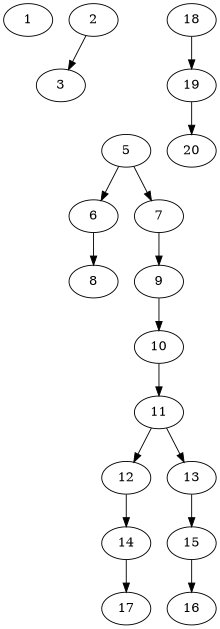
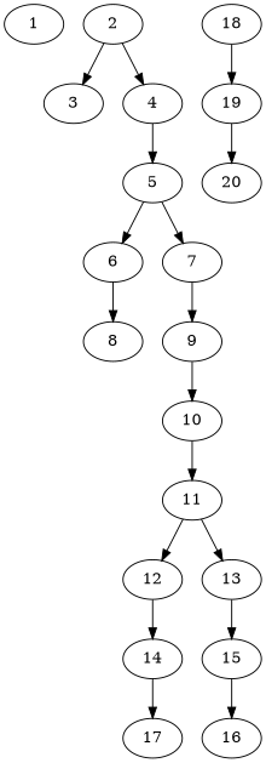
  digraph {
    node [alpha=0.05]
    1 [alpha=0.04 expect_size=7898112]
    2 [expect_size=44314624]
    3 [alpha=0.17 expect_size=46176256]
+   4 [alpha=0.11 expect_size=9398272]
    5 [alpha=0.11 expect_size=46186496]
    6 [alpha=0.02 expect_size=22497280]
    7 [alpha=0.08 expect_size=48905216]
    8 [alpha=0.08 expect_size=35064832]
    9 [alpha=0.01 expect_size=6391808]
    10 [alpha=0.07 expect_size=42530816]
    11 [expect_size=46168064]
    12 [alpha=0.10 expect_size=8172544]
    13 [alpha=0.09 expect_size=19426304]
    14 [alpha=0.10 expect_size=12385280]
    15 [alpha=0.02 expect_size=38352896]
    17 [alpha=0.07 expect_size=22202368]
    16 [expect_size=16781312]
    18 [alpha=0.03 expect_size=40764416]
    19 [alpha=0.14 expect_size=12382208]
    20 [alpha=0.12 expect_size=15458304]
    2 -> 3
+   2 -> 4
+   4 -> 5
    5 -> 6
    5 -> 7
    6 -> 8
    7 -> 9
    9 -> 10
    10 -> 11
    11 -> 12
    11 -> 13
    12 -> 14
    13 -> 15
    14 -> 17
    15 -> 16
    18 -> 19
    19 -> 20
  }
